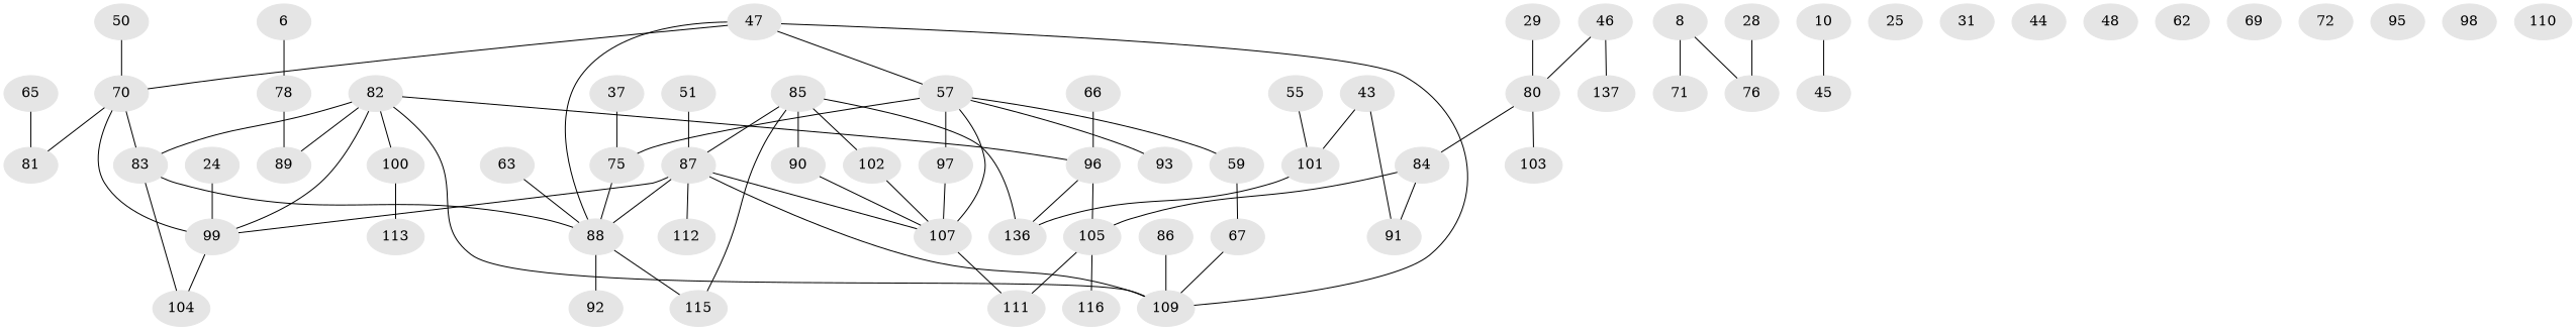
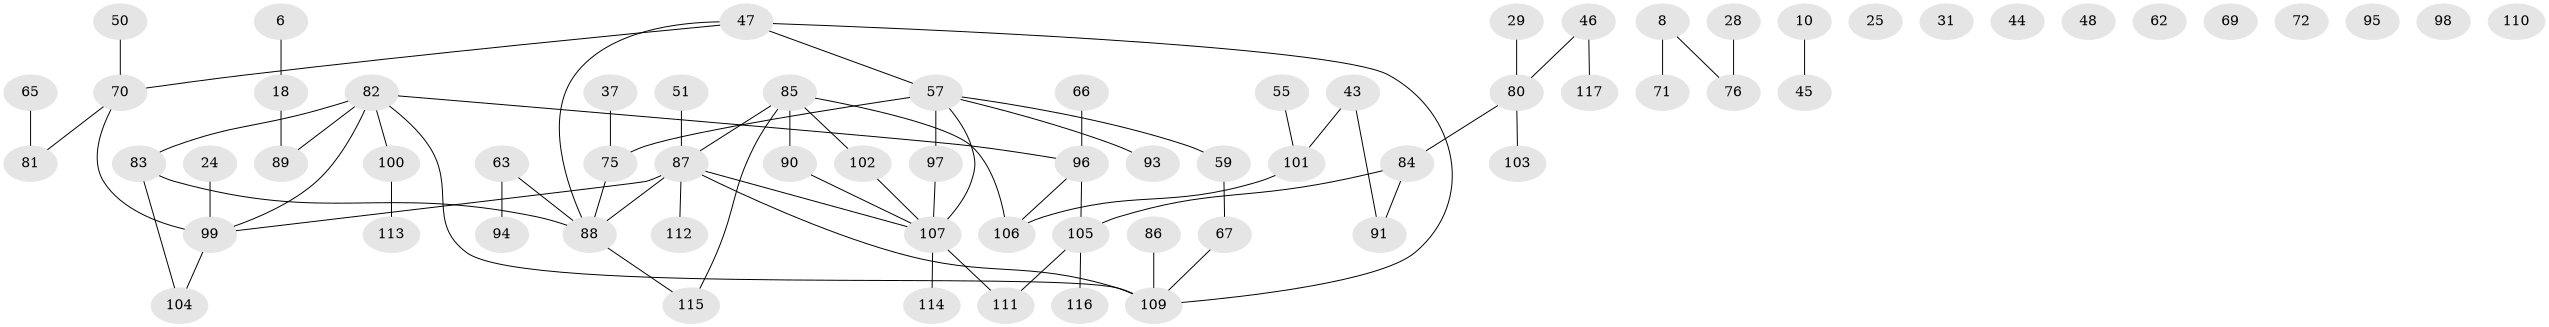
  graph {
    node [color=gray90 style=filled]
    6
-   78
+   78 [label=18]
    89
    8
    71
    76
    10
    45
    99 [super="+77"]
    104
    24
    25
    28
    80 [super="+3+34+20"]
    84
    103
    29
    31
    75 [super="+73"]
    88 [super="+12+56"]
    37
    43
    91
    101
-   106 [super="+68" label=136]
+   106 [super="+68"]
    44
    46
-   117 [label=137]
+   117
    47 [super="+27+4"]
    57 [super="+21+54"]
    70 [super="+32+26"]
    109 [super="+5+79+108"]
    59
    93
    107 [super="+23+13+58+19"]
    97 [super="+39"]
    81
    83
    115
-   92
    48
    50
    87 [super="+74+49"]
    112
    51
    55
    67
    111
+   114
    62
    63 [super="+61"]
+   94
    65
    96 [super="+17"]
    105 [super="+40+64"]
    66
    69
    72
    82 [super="+11+42"]
    100
    113
    116
    85 [super="+15"]
    90
    102
    86
    95
    98
    110
    6 -- 78
    78 -- 89
    8 -- 71
    8 -- 76
    10 -- 45
    99 -- 104
    24 -- 99
    28 -- 76
    80 -- 84
    80 -- 103
    84 -- 91
    84 -- 105
    29 -- 80
    75 -- 88
    88 -- 115
-   88 -- 92
    37 -- 75
    43 -- 91
    43 -- 101
    101 -- 106
    46 -- 80
    46 -- 117
    47 -- 88
    47 -- 57
    47 -- 70
    47 -- 109
    57 -- 75 [weight=3]
    57 -- 59
    57 -- 93
    57 -- 107 [weight=2]
    57 -- 97
    70 -- 99
    70 -- 81
-   70 -- 83
    59 -- 67
    107 -- 111
+   107 -- 114
    97 -- 107 [weight=2]
    83 -- 104
    83 -- 88
    50 -- 70
    87 -- 99
    87 -- 88 [weight=2]
    87 -- 109 [weight=2]
    87 -- 107 [weight=2]
    87 -- 112
    51 -- 87
    55 -- 101
    67 -- 109
    63 -- 88 [weight=2]
+   63 -- 94
    65 -- 81
    96 -- 106
    96 -- 105
    105 -- 111
    105 -- 116
    66 -- 96
    82 -- 89
    82 -- 99
    82 -- 109
    82 -- 83
    82 -- 96
    82 -- 100
    100 -- 113
    85 -- 106
    85 -- 115
    85 -- 87
    85 -- 90
    85 -- 102
    90 -- 107
    102 -- 107
    86 -- 109
  }
